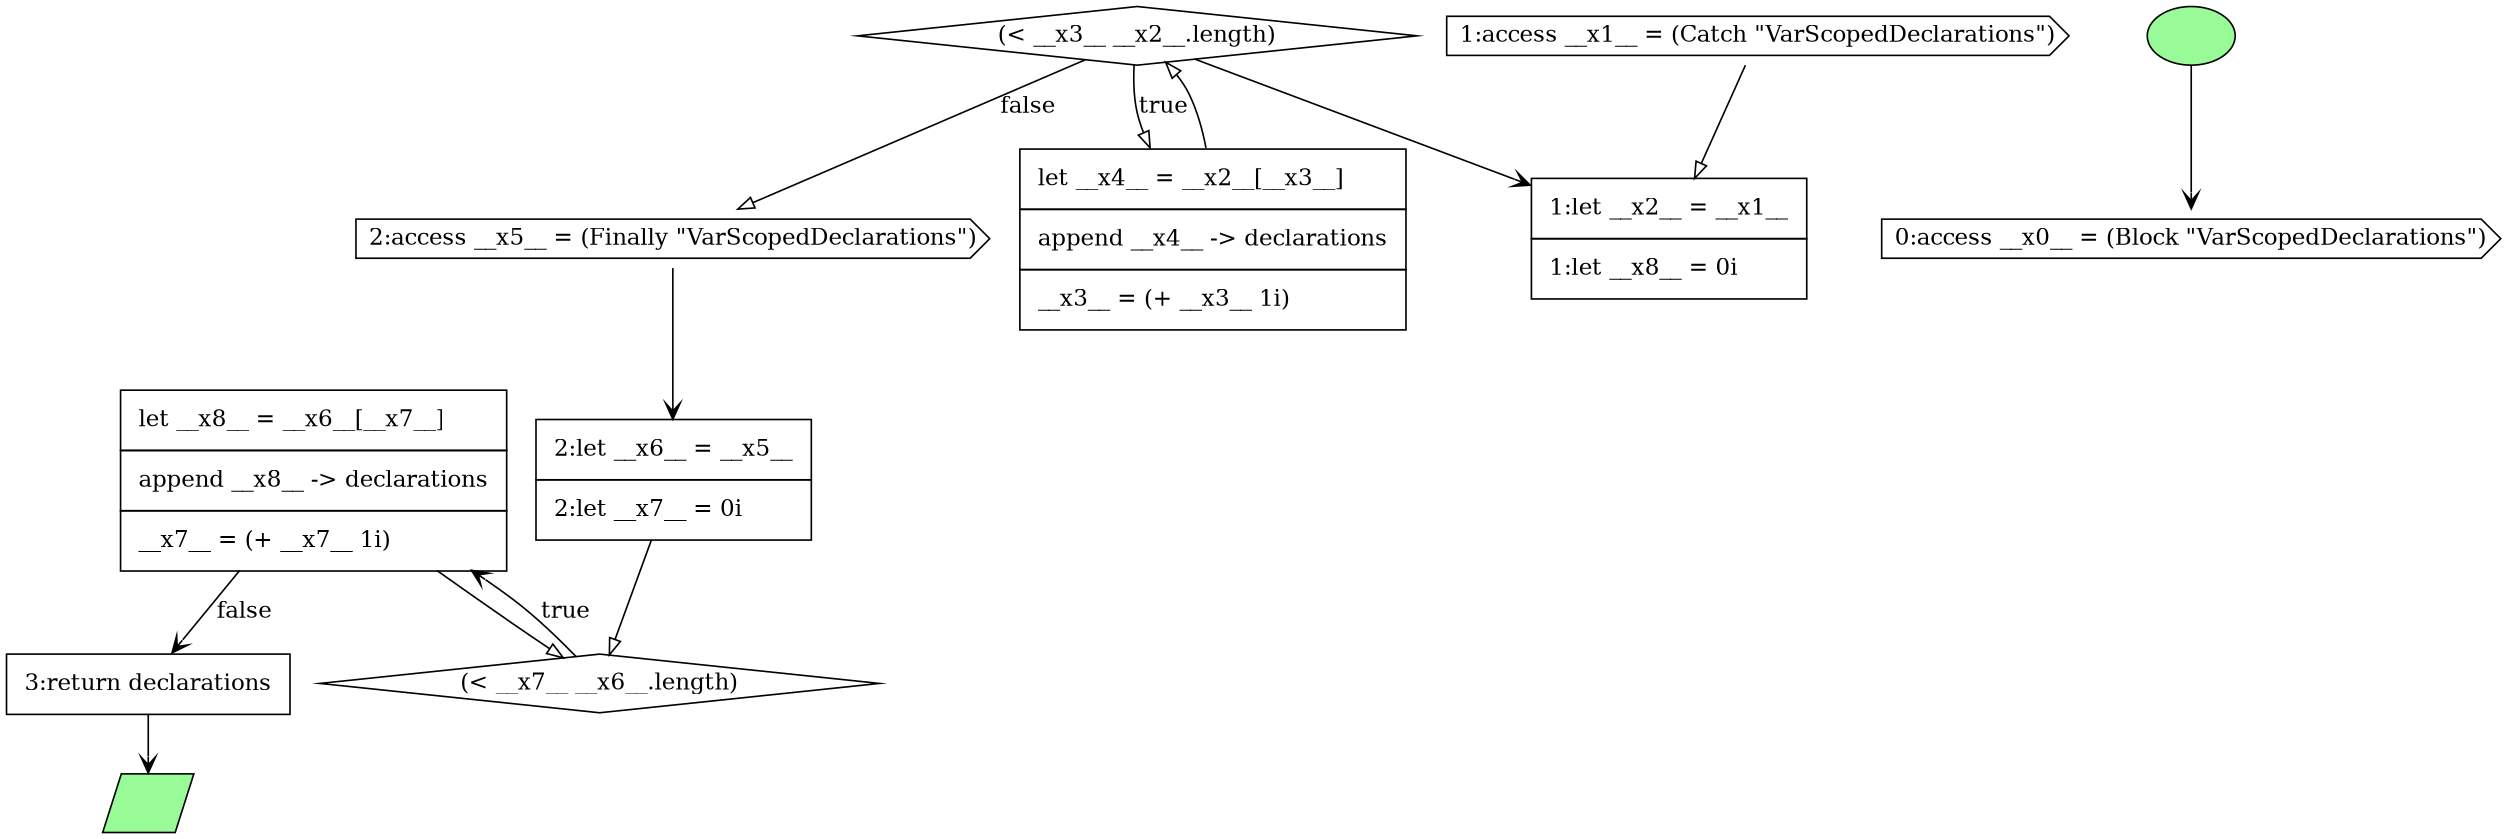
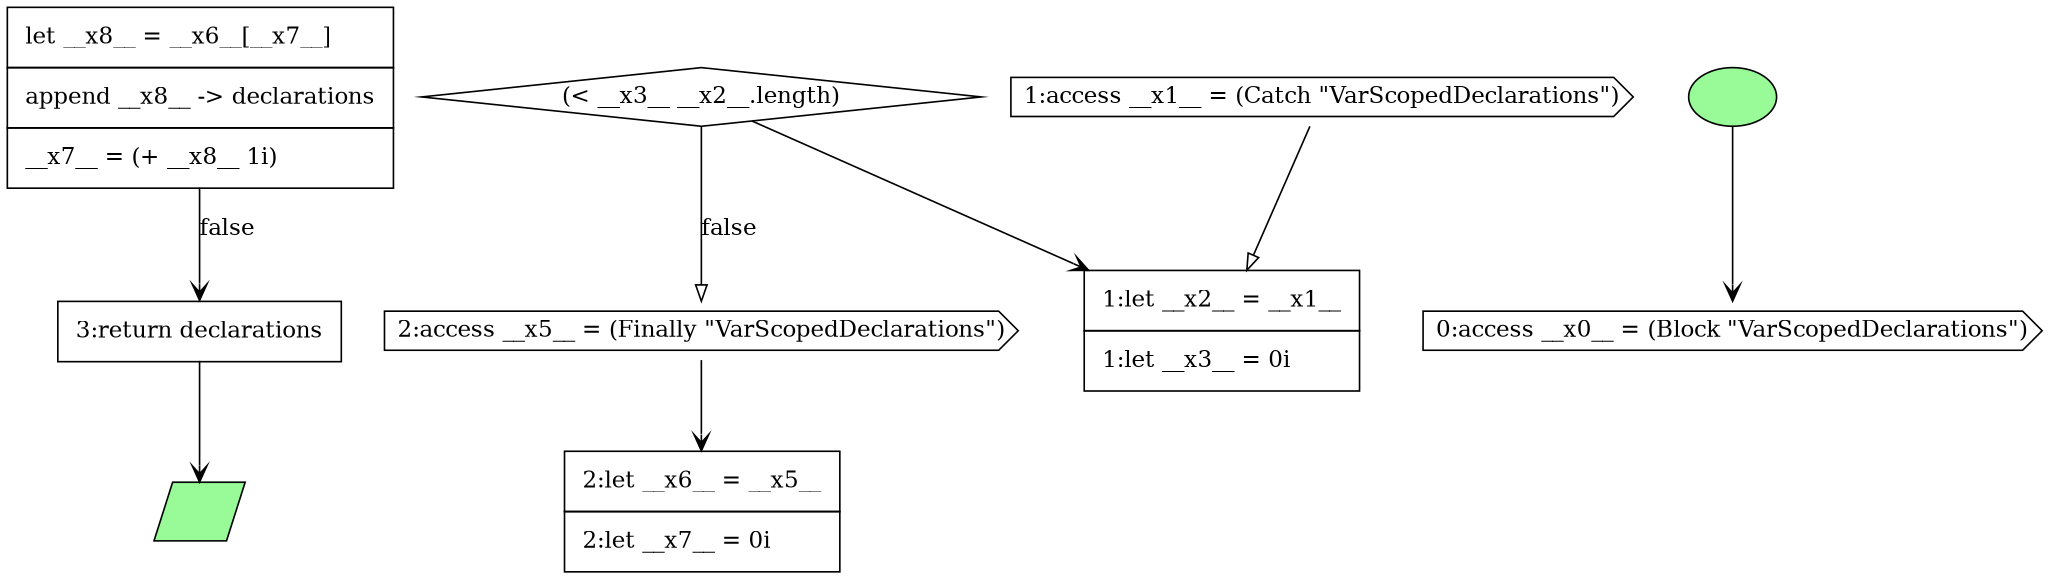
  digraph {
    node [color=black fillcolor=white shape=none style=filled]
    edge [arrowhead=vee color=black]
    n1 [label=<<font color="black">     <table border="0" cellborder="1" cellspacing="0" cellpadding="10">       <tr><td align="left">3:return declarations</td></tr>     </table>   </font>> margin=0]
    n2 [fillcolor=palegreen label=" " shape=parallelogram]
    n3 [label=<<font color="black">(&lt; __x3__ __x2__.length)</font>> shape=diamond]
    n4 [label=<<font color="black">2:access __x5__ = (Finally &quot;VarScopedDeclarations&quot;)</font>> shape=cds]
-   n5 [label=<<font color="black">     <table border="0" cellborder="1" cellspacing="0" cellpadding="10">       <tr><td align="left">let __x4__ = __x2__[__x3__]</td></tr>       <tr><td align="left">append __x4__ -&gt; declarations</td></tr>       <tr><td align="left">__x3__ = (+ __x3__ 1i)</td></tr>     </table>   </font>> margin=0]
-   n6 [label=<<font color="black">     <table border="0" cellborder="1" cellspacing="0" cellpadding="10">       <tr><td align="left">1:let __x2__ = __x1__</td></tr>       <tr><td align="left">1:let __x8__ = 0i</td></tr>     </table>   </font>> margin=0]
+   n6 [label=<<font color="black">     <table border="0" cellborder="1" cellspacing="0" cellpadding="10">       <tr><td align="left">1:let __x2__ = __x1__</td></tr>       <tr><td align="left">1:let __x3__ = 0i</td></tr>     </table>   </font>> margin=0]
    n7 [label=<<font color="black">     <table border="0" cellborder="1" cellspacing="0" cellpadding="10">       <tr><td align="left">2:let __x6__ = __x5__</td></tr>       <tr><td align="left">2:let __x7__ = 0i</td></tr>     </table>   </font>> margin=0]
-   n8 [label=<<font color="black">     <table border="0" cellborder="1" cellspacing="0" cellpadding="10">       <tr><td align="left">let __x8__ = __x6__[__x7__]</td></tr>       <tr><td align="left">append __x8__ -&gt; declarations</td></tr>       <tr><td align="left">__x7__ = (+ __x7__ 1i)</td></tr>     </table>   </font>> margin=0]
-   n9 [label=<<font color="black">(&lt; __x7__ __x6__.length)</font>> shape=diamond]
+   n8 [label=<<font color="black">     <table border="0" cellborder="1" cellspacing="0" cellpadding="10">       <tr><td align="left">let __x8__ = __x6__[__x7__]</td></tr>       <tr><td align="left">append __x8__ -&gt; declarations</td></tr>       <tr><td align="left">__x7__ = (+ __x8__ 1i)</td></tr>     </table>   </font>> margin=0]
    n10 [fillcolor=palegreen label=" " shape=ellipse]
    n11 [label=<<font color="black">0:access __x0__ = (Block &quot;VarScopedDeclarations&quot;)</font>> shape=cds]
    n12 [label=<<font color="black">1:access __x1__ = (Catch &quot;VarScopedDeclarations&quot;)</font>> shape=cds]
    n1 -> n2
    n3 -> n4 [arrowhead=onormal label=<<font color="black">false</font>>]
-   n3 -> n5 [arrowhead=onormal label=<<font color="black">true</font>>]
    n3 -> n6
    n4 -> n7
-   n5 -> n3 [arrowhead=onormal]
-   n7 -> n9 [arrowhead=onormal]
    n8 -> n1 [label=<<font color="black">false</font>>]
-   n8 -> n9 [arrowhead=onormal]
-   n9 -> n8 [label=<<font color="black">true</font>>]
    n10 -> n11
    n12 -> n6 [arrowhead=onormal]
  }
